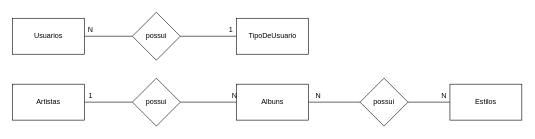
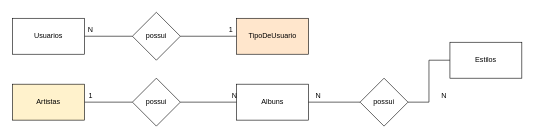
  <mxCell id="0" />
  <mxCell id="1" parent="0" />
  <mxCell id="2" style="edgeStyle=orthogonalEdgeStyle;rounded=0;orthogonalLoop=1;jettySize=auto;html=1;entryX=0;entryY=0.5;entryDx=0;entryDy=0;endArrow=none;endFill=0;" parent="1" source="3" target="5" edge="1"><mxGeometry relative="1" as="geometry" /></mxCell>
  <mxCell id="3" value="Usuarios" style="rounded=0;whiteSpace=wrap;html=1;" parent="1" vertex="1"><mxGeometry x="20" y="30" width="120" height="60" as="geometry" /></mxCell>
  <mxCell id="4" style="edgeStyle=orthogonalEdgeStyle;rounded=0;orthogonalLoop=1;jettySize=auto;html=1;entryX=0;entryY=0.5;entryDx=0;entryDy=0;endArrow=none;endFill=0;" parent="1" source="5" target="6" edge="1"><mxGeometry relative="1" as="geometry" /></mxCell>
  <mxCell id="5" value="possui" style="rhombus;whiteSpace=wrap;html=1;" parent="1" vertex="1"><mxGeometry x="220" y="20" width="80" height="80" as="geometry" /></mxCell>
- <mxCell id="6" value="TipoDeUsuario" style="rounded=0;whiteSpace=wrap;html=1;" parent="1" vertex="1"><mxGeometry x="394" y="30" width="120" height="60" as="geometry" /></mxCell>
+ <mxCell id="6" value="TipoDeUsuario" style="rounded=0;whiteSpace=wrap;html=1;fillColor=#ffe6cc;" parent="1" vertex="1"><mxGeometry x="394" y="30" width="120" height="60" as="geometry" /></mxCell>
  <mxCell id="7" style="edgeStyle=orthogonalEdgeStyle;rounded=0;orthogonalLoop=1;jettySize=auto;html=1;entryX=0;entryY=0.5;entryDx=0;entryDy=0;endArrow=none;endFill=0;" parent="1" source="8" target="10" edge="1"><mxGeometry relative="1" as="geometry" /></mxCell>
- <mxCell id="8" value="Artistas" style="rounded=0;whiteSpace=wrap;html=1;" parent="1" vertex="1"><mxGeometry x="20" y="140" width="120" height="60" as="geometry" /></mxCell>
+ <mxCell id="8" value="Artistas" style="rounded=0;whiteSpace=wrap;html=1;fillColor=#fff2cc;" parent="1" vertex="1"><mxGeometry x="20" y="140" width="120" height="60" as="geometry" /></mxCell>
  <mxCell id="9" style="edgeStyle=orthogonalEdgeStyle;rounded=0;orthogonalLoop=1;jettySize=auto;html=1;entryX=0;entryY=0.5;entryDx=0;entryDy=0;endArrow=none;endFill=0;" parent="1" source="10" target="11" edge="1"><mxGeometry relative="1" as="geometry" /></mxCell>
  <mxCell id="10" value="possui" style="rhombus;whiteSpace=wrap;html=1;" parent="1" vertex="1"><mxGeometry x="220" y="130" width="80" height="80" as="geometry" /></mxCell>
  <mxCell id="11" value="Albuns" style="rounded=0;whiteSpace=wrap;html=1;" parent="1" vertex="1"><mxGeometry x="394" y="140" width="120" height="60" as="geometry" /></mxCell>
  <mxCell id="12" style="edgeStyle=orthogonalEdgeStyle;rounded=0;orthogonalLoop=1;jettySize=auto;html=1;endArrow=none;endFill=0;entryX=1;entryY=0.5;entryDx=0;entryDy=0;" parent="1" source="14" target="11" edge="1"><mxGeometry relative="1" as="geometry"><mxPoint x="540" y="170" as="targetPoint" /></mxGeometry></mxCell>
  <mxCell id="13" style="edgeStyle=orthogonalEdgeStyle;rounded=0;orthogonalLoop=1;jettySize=auto;html=1;entryX=0;entryY=0.5;entryDx=0;entryDy=0;endArrow=none;endFill=0;" parent="1" source="14" target="15" edge="1"><mxGeometry relative="1" as="geometry" /></mxCell>
  <mxCell id="14" value="possui" style="rhombus;whiteSpace=wrap;html=1;" parent="1" vertex="1"><mxGeometry x="600" y="130" width="80" height="80" as="geometry" /></mxCell>
- <mxCell id="15" value="Estilos" style="rounded=0;whiteSpace=wrap;html=1;" parent="1" vertex="1"><mxGeometry x="750" y="140" width="120" height="60" as="geometry" /></mxCell>
+ <mxCell id="15" value="Estilos" style="rounded=0;whiteSpace=wrap;html=1;" parent="1" vertex="1"><mxGeometry x="750" y="70" width="120" height="60" as="geometry" /></mxCell>
  <mxCell id="16" value="N" style="text;html=1;align=center;verticalAlign=middle;resizable=0;points=[];autosize=1;" vertex="1" parent="1"><mxGeometry x="140" y="40" width="20" height="20" as="geometry" /></mxCell>
  <mxCell id="17" value="1" style="text;html=1;align=center;verticalAlign=middle;resizable=0;points=[];autosize=1;" vertex="1" parent="1"><mxGeometry x="374" y="40" width="20" height="20" as="geometry" /></mxCell>
  <mxCell id="18" value="1" style="text;html=1;align=center;verticalAlign=middle;resizable=0;points=[];autosize=1;" vertex="1" parent="1"><mxGeometry x="140" y="150" width="20" height="20" as="geometry" /></mxCell>
  <mxCell id="19" value="N" style="text;html=1;align=center;verticalAlign=middle;resizable=0;points=[];autosize=1;" vertex="1" parent="1"><mxGeometry x="380" y="150" width="20" height="20" as="geometry" /></mxCell>
  <mxCell id="20" value="N" style="text;html=1;align=center;verticalAlign=middle;resizable=0;points=[];autosize=1;" vertex="1" parent="1"><mxGeometry x="730" y="150" width="20" height="20" as="geometry" /></mxCell>
  <mxCell id="21" value="N" style="text;html=1;align=center;verticalAlign=middle;resizable=0;points=[];autosize=1;" vertex="1" parent="1"><mxGeometry x="520" y="150" width="20" height="20" as="geometry" /></mxCell>
